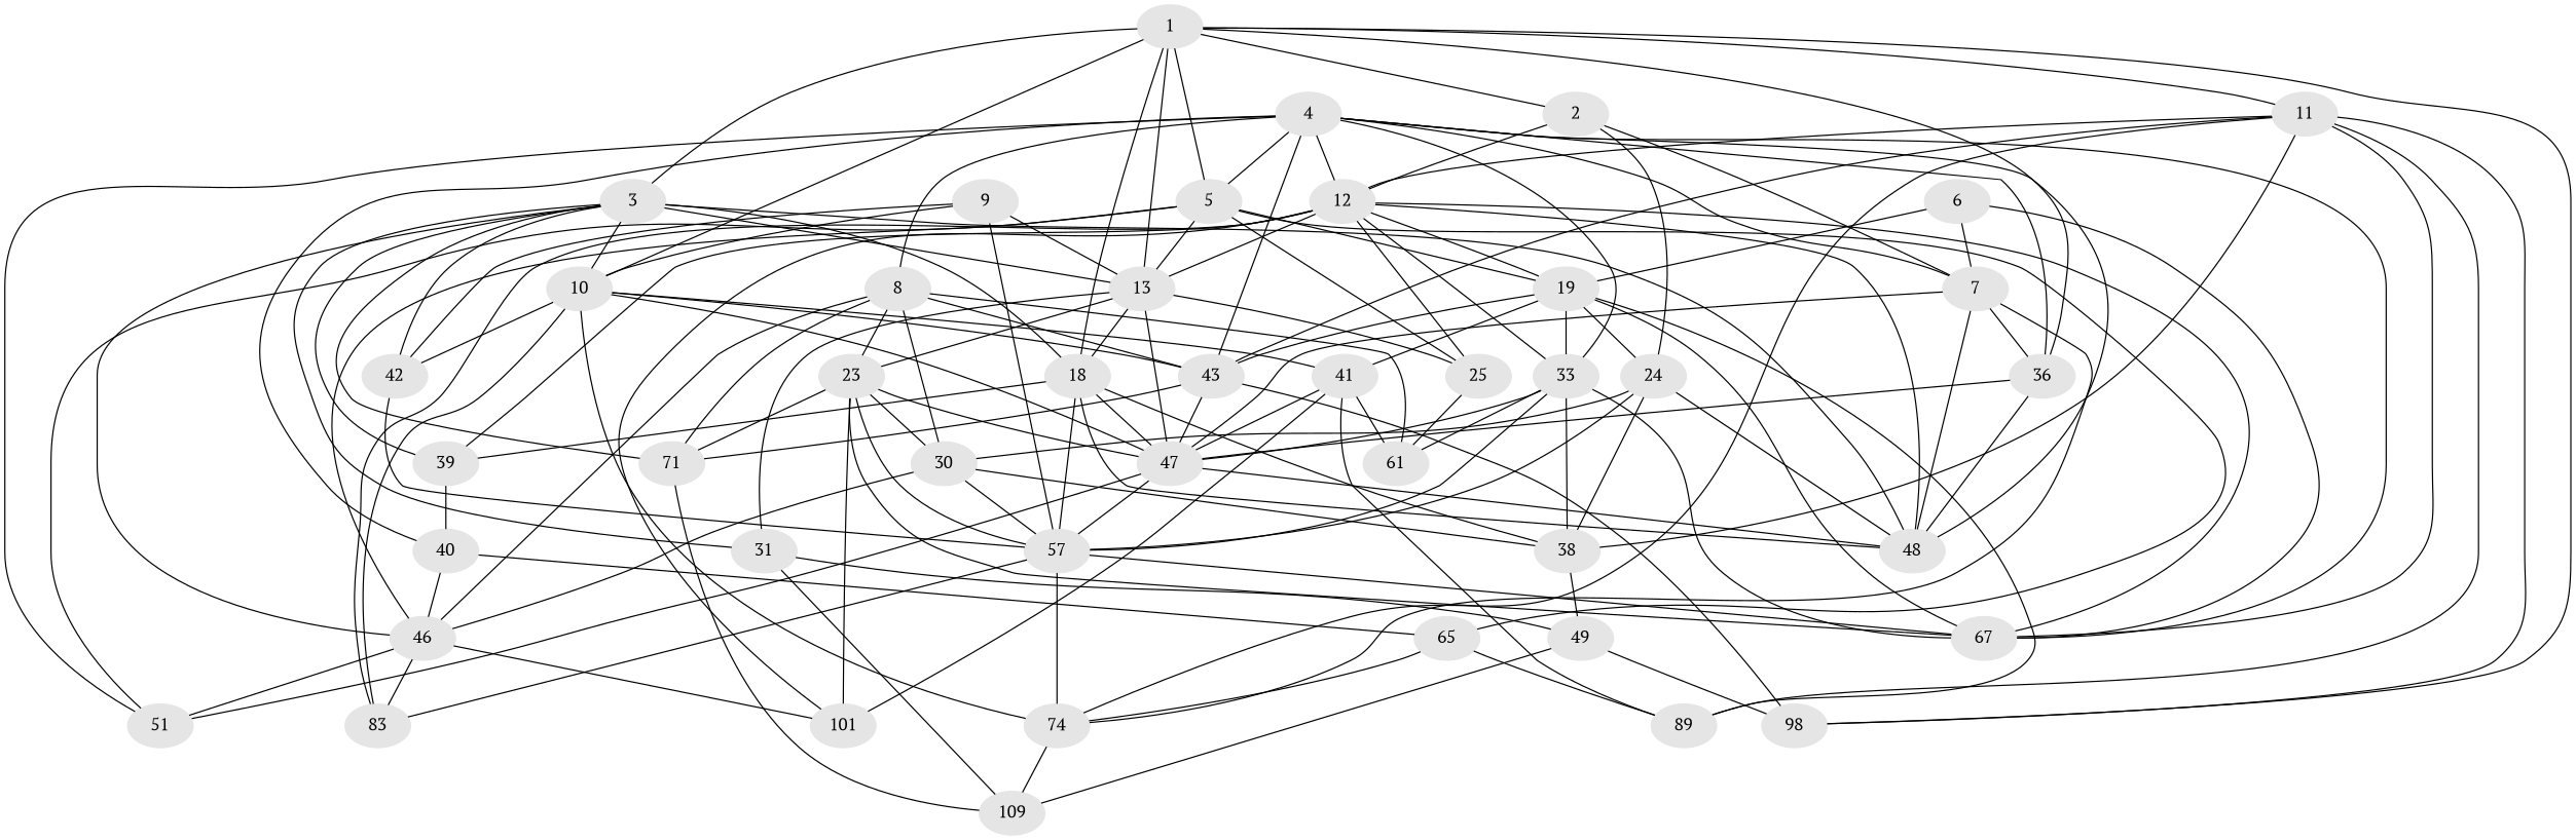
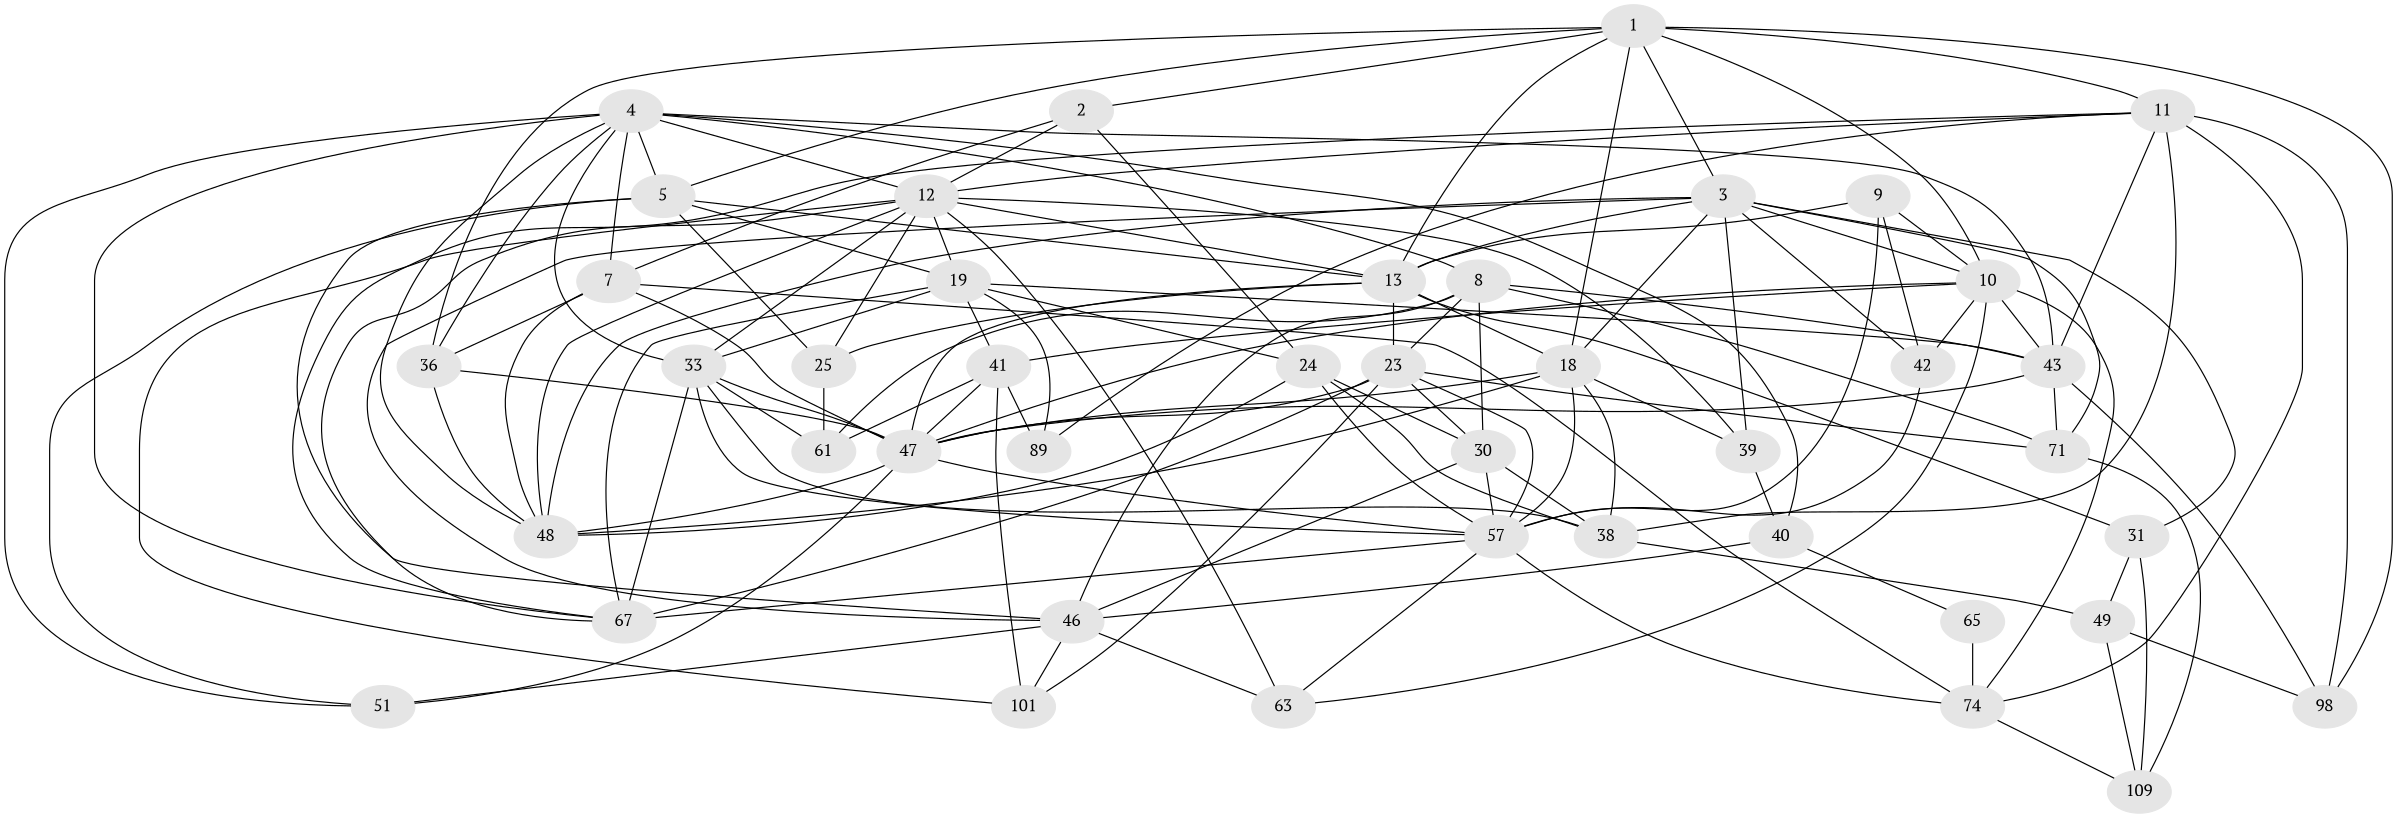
  graph {
    fontname="PT Serif"
    node [color=gray90 fontname="PT Serif" style=filled]
    edge [fontname="PT Serif"]
    1 [super="+21+87"]
    2
    3 [super="+22+15+70+81"]
    5 [super="+35"]
    10 [super="+32+16"]
    11 [super="+29"]
    13 [super="+34+17"]
    18 [super="+62+53"]
    36 [super="+64"]
    98
    7 [super="+103+54"]
    12 [super="+28+14+66"]
    24 [super="+110"]
    31
    39
    42
    46 [super="+56"]
    48 [super="+75"]
    71 [super="+107"]
    51
    19 [super="+27+100"]
    25
    65
    43 [super="+102+77"]
    47 [super="+60+85+63"]
    74 [super="+80"]
    41 [super="+79"]
-   83
+   83 [label=63]
    67 [super="+69+86"]
    38 [super="+59"]
    89
    23 [super="+58"]
    57 [super="+82+112+105+92"]
    33 [super="+44"]
    101
    30 [super="+50"]
    49
    109
    40
    4 [super="+111+26+20"]
    8 [super="+72"]
    61
-   6
    9
    1 -- 2
    1 -- 3 [weight=2]
    1 -- 5
    1 -- 10
    1 -- 11
    1 -- 13
    1 -- 18
    1 -- 36
    1 -- 98
    2 -- 7
    2 -- 12
    2 -- 24
    3 -- 10
    3 -- 13
    3 -- 18 [weight=2]
    3 -- 31
    3 -- 39
    3 -- 42
    3 -- 46
    3 -- 48
    3 -- 71
    5 -- 13
    5 -- 46
    5 -- 51
    5 -- 19
    5 -- 25
-   5 -- 65
    10 -- 42
    10 -- 43 [weight=2]
    10 -- 47
    10 -- 74
    10 -- 41
    10 -- 83
    11 -- 98
    11 -- 12
    11 -- 43
    11 -- 74
    11 -- 67
    11 -- 38
    11 -- 89
    13 -- 18 [weight=2]
    13 -- 31
    13 -- 25
    13 -- 47
    13 -- 23
    18 -- 39
    18 -- 48
    18 -- 47
    18 -- 38
    18 -- 57
    36 -- 48
    36 -- 47
    7 -- 36 [weight=2]
    7 -- 48
    7 -- 47
    7 -- 74
    12 -- 13
    12 -- 39
    12 -- 48
    12 -- 19
    12 -- 25
    12 -- 83
    12 -- 67
    12 -- 33
    12 -- 101
    24 -- 48
    24 -- 38
    24 -- 57
    24 -- 30
    31 -- 49
    31 -- 109
    39 -- 40
    42 -- 57
    46 -- 51
    46 -- 83
    46 -- 101
    71 -- 109
    19 -- 24
    19 -- 43
    19 -- 41
    19 -- 67
    19 -- 89
    19 -- 33
    25 -- 61
    65 -- 74
-   65 -- 89
    43 -- 98
    43 -- 71
    43 -- 47
    47 -- 48
    47 -- 51
    47 -- 57
    74 -- 109
    41 -- 47
    41 -- 89
    41 -- 101
    41 -- 61
    38 -- 49
    23 -- 71
    23 -- 47
    23 -- 67
    23 -- 57
    23 -- 101
    23 -- 30
    57 -- 74 [weight=2]
    57 -- 83
    57 -- 67
    33 -- 47
    33 -- 67
    33 -- 38
    33 -- 57
    33 -- 61
    30 -- 46
    30 -- 38
    30 -- 57
    49 -- 98
    49 -- 109
    40 -- 46
    40 -- 65
    4 -- 5
    4 -- 36
    4 -- 7
    4 -- 12
    4 -- 48
    4 -- 51
    4 -- 43 [weight=2]
    4 -- 67
    4 -- 33
    4 -- 40
    4 -- 8
    8 -- 46
    8 -- 71
    8 -- 43
    8 -- 23
    8 -- 30
    8 -- 61
-   6 -- 7
-   6 -- 19 [weight=2]
-   6 -- 67
    9 -- 10
    9 -- 13
    9 -- 42
    9 -- 57
  }
